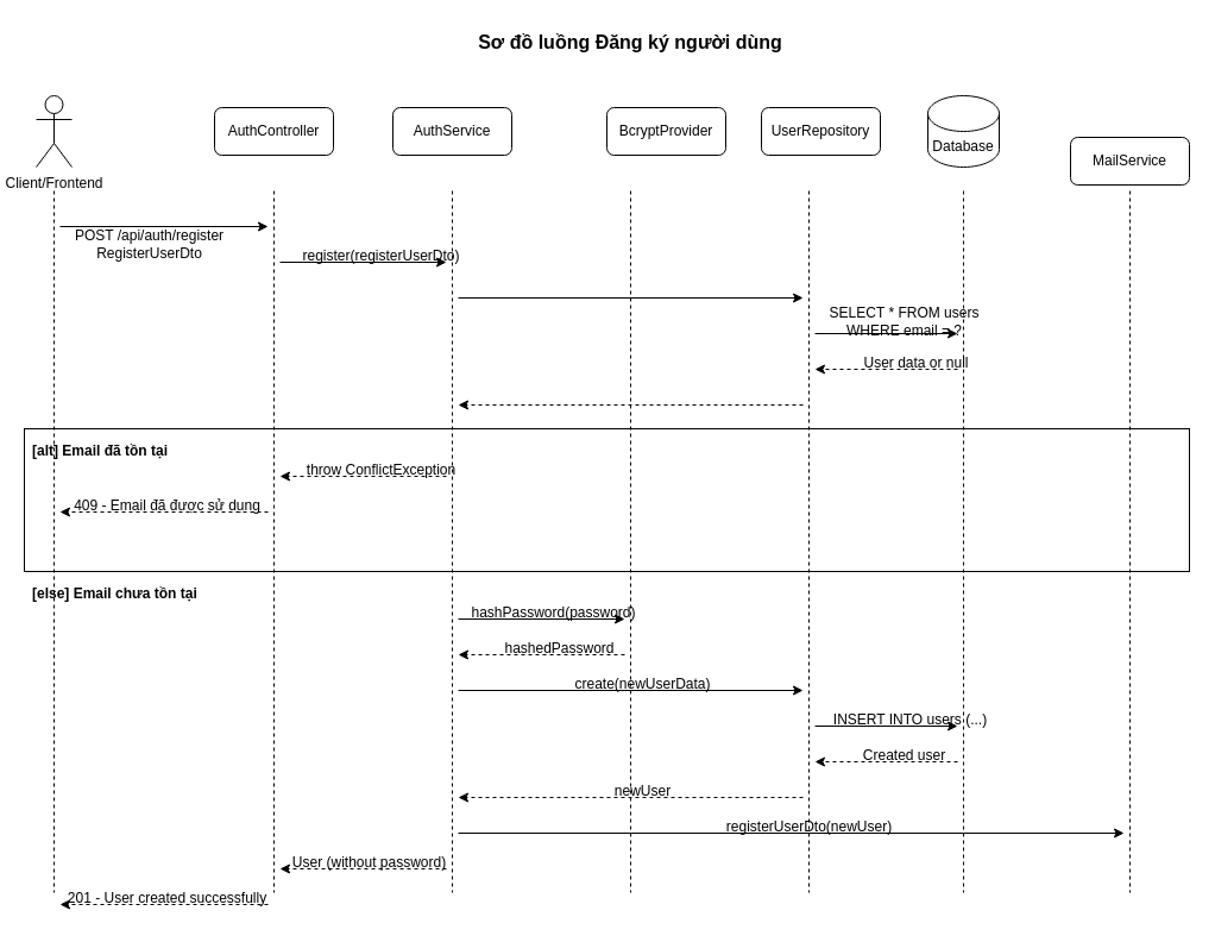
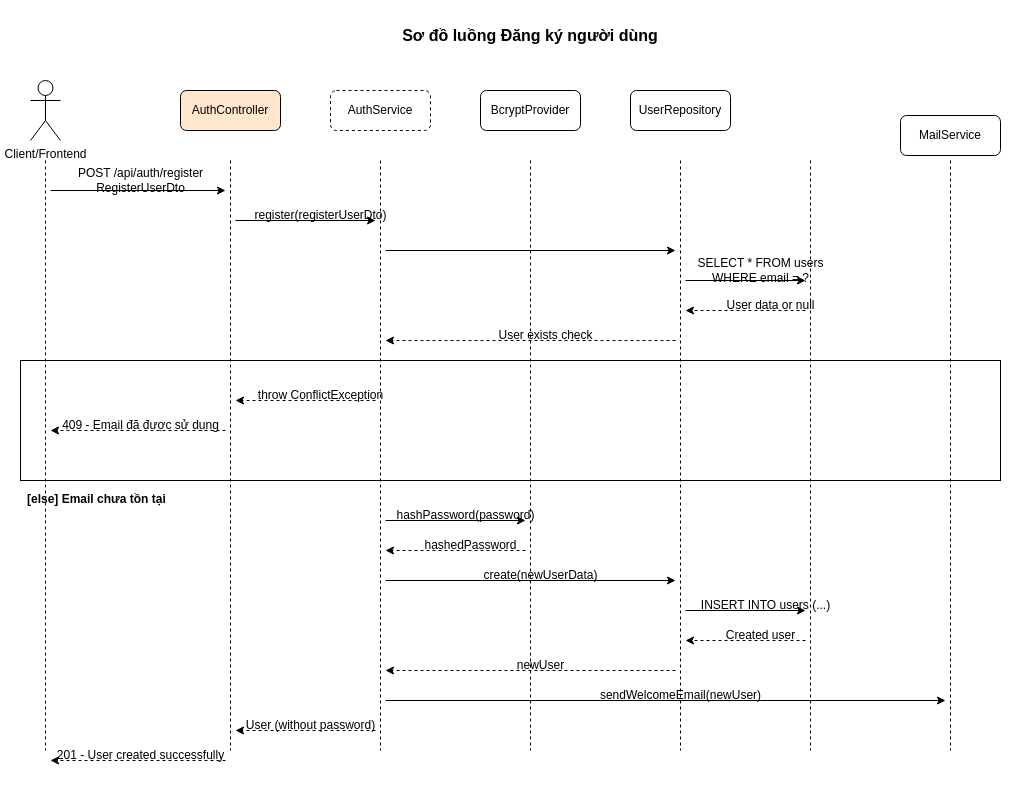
  <mxCell id="0" />
  <mxCell id="1" parent="0" />
  <mxCell id="2" value="Sơ đồ luồng Đăng ký người dùng" style="text;html=1;strokeColor=none;fillColor=none;align=center;verticalAlign=middle;whiteSpace=wrap;rounded=0;fontSize=16;fontStyle=1;" vertex="1" parent="1"><mxGeometry x="380" y="20" width="300" height="30" as="geometry" /></mxCell>
  <mxCell id="3" value="Client/Frontend" style="shape=umlActor;verticalLabelPosition=bottom;verticalAlign=top;html=1;outlineConnect=0;" vertex="1" parent="1"><mxGeometry x="30" y="80" width="30" height="60" as="geometry" /></mxCell>
- <mxCell id="4" value="AuthController" style="rounded=1;whiteSpace=wrap;html=1;" vertex="1" parent="1"><mxGeometry x="180" y="90" width="100" height="40" as="geometry" /></mxCell>
- <mxCell id="5" value="AuthService" style="rounded=1;whiteSpace=wrap;html=1;" vertex="1" parent="1"><mxGeometry x="330" y="90" width="100" height="40" as="geometry" /></mxCell>
- <mxCell id="6" value="BcryptProvider" style="rounded=1;whiteSpace=wrap;html=1;" vertex="1" parent="1"><mxGeometry x="510" y="90" width="100" height="40" as="geometry" /></mxCell>
- <mxCell id="7" value="UserRepository" style="rounded=1;whiteSpace=wrap;html=1;" vertex="1" parent="1"><mxGeometry x="640" y="90" width="100" height="40" as="geometry" /></mxCell>
- <mxCell id="8" value="Database" style="shape=cylinder3;whiteSpace=wrap;html=1;boundedLbl=1;backgroundOutline=1;size=15;" vertex="1" parent="1"><mxGeometry x="780" y="80" width="60" height="60" as="geometry" /></mxCell>
+ <mxCell id="4" value="AuthController" style="rounded=1;whiteSpace=wrap;html=1;fillColor=#ffe6cc;" vertex="1" parent="1"><mxGeometry x="180" y="90" width="100" height="40" as="geometry" /></mxCell>
+ <mxCell id="5" value="AuthService" style="rounded=1;whiteSpace=wrap;html=1;dashed=1;" vertex="1" parent="1"><mxGeometry x="330" y="90" width="100" height="40" as="geometry" /></mxCell>
+ <mxCell id="6" value="BcryptProvider" style="rounded=1;whiteSpace=wrap;html=1;" vertex="1" parent="1"><mxGeometry x="480" y="90" width="100" height="40" as="geometry" /></mxCell>
+ <mxCell id="7" value="UserRepository" style="rounded=1;whiteSpace=wrap;html=1;" vertex="1" parent="1"><mxGeometry x="630" y="90" width="100" height="40" as="geometry" /></mxCell>
  <mxCell id="9" value="MailService" style="rounded=1;whiteSpace=wrap;html=1;" vertex="1" parent="1"><mxGeometry x="900" y="115" width="100" height="40" as="geometry" /></mxCell>
  <mxCell id="10" value="" style="endArrow=none;dashed=1;html=1;rounded=0;" edge="1" parent="1"><mxGeometry width="50" height="50" relative="1" as="geometry"><mxPoint x="45" y="160" as="sourcePoint" /><mxPoint x="45" y="750" as="targetPoint" /></mxGeometry></mxCell>
  <mxCell id="11" value="" style="endArrow=none;dashed=1;html=1;rounded=0;" edge="1" parent="1"><mxGeometry width="50" height="50" relative="1" as="geometry"><mxPoint x="230" y="160" as="sourcePoint" /><mxPoint x="230" y="750" as="targetPoint" /></mxGeometry></mxCell>
  <mxCell id="12" value="" style="endArrow=none;dashed=1;html=1;rounded=0;" edge="1" parent="1"><mxGeometry width="50" height="50" relative="1" as="geometry"><mxPoint x="380" y="160" as="sourcePoint" /><mxPoint x="380" y="750" as="targetPoint" /></mxGeometry></mxCell>
  <mxCell id="13" value="" style="endArrow=none;dashed=1;html=1;rounded=0;" edge="1" parent="1"><mxGeometry width="50" height="50" relative="1" as="geometry"><mxPoint x="530" y="160" as="sourcePoint" /><mxPoint x="530" y="750" as="targetPoint" /></mxGeometry></mxCell>
  <mxCell id="14" value="" style="endArrow=none;dashed=1;html=1;rounded=0;" edge="1" parent="1"><mxGeometry width="50" height="50" relative="1" as="geometry"><mxPoint x="680" y="160" as="sourcePoint" /><mxPoint x="680" y="750" as="targetPoint" /></mxGeometry></mxCell>
  <mxCell id="15" value="" style="endArrow=none;dashed=1;html=1;rounded=0;" edge="1" parent="1"><mxGeometry width="50" height="50" relative="1" as="geometry"><mxPoint x="810" y="160" as="sourcePoint" /><mxPoint x="810" y="750" as="targetPoint" /></mxGeometry></mxCell>
  <mxCell id="16" value="" style="endArrow=none;dashed=1;html=1;rounded=0;" edge="1" parent="1"><mxGeometry width="50" height="50" relative="1" as="geometry"><mxPoint x="950" y="160" as="sourcePoint" /><mxPoint x="950" y="750" as="targetPoint" /></mxGeometry></mxCell>
  <mxCell id="17" value="" style="endArrow=classic;html=1;rounded=0;" edge="1" parent="1"><mxGeometry width="50" height="50" relative="1" as="geometry"><mxPoint x="50" y="190" as="sourcePoint" /><mxPoint x="225" y="190" as="targetPoint" /></mxGeometry></mxCell>
- <mxCell id="18" value="POST /api/auth/register&#10;RegisterUserDto" style="text;html=1;align=center;verticalAlign=middle;resizable=0;points=[];autosize=1;strokeColor=none;fillColor=none;" vertex="1" parent="1"><mxGeometry x="55" y="185" width="140" height="40" as="geometry" /></mxCell>
+ <mxCell id="18" value="POST /api/auth/register&#10;RegisterUserDto" style="text;html=1;align=center;verticalAlign=middle;resizable=0;points=[];autosize=1;strokeColor=none;fillColor=none;" vertex="1" parent="1"><mxGeometry x="70" y="160" width="140" height="40" as="geometry" /></mxCell>
  <mxCell id="19" value="" style="endArrow=classic;html=1;rounded=0;" edge="1" parent="1"><mxGeometry width="50" height="50" relative="1" as="geometry"><mxPoint x="235" y="220" as="sourcePoint" /><mxPoint x="375" y="220" as="targetPoint" /></mxGeometry></mxCell>
  <mxCell id="20" value="register(registerUserDto)" style="text;html=1;align=center;verticalAlign=middle;resizable=0;points=[];autosize=1;strokeColor=none;fillColor=none;" vertex="1" parent="1"><mxGeometry x="250" y="200" width="140" height="30" as="geometry" /></mxCell>
  <mxCell id="21" value="" style="endArrow=classic;html=1;rounded=0;" edge="1" parent="1"><mxGeometry width="50" height="50" relative="1" as="geometry"><mxPoint x="385" y="250" as="sourcePoint" /><mxPoint x="675" y="250" as="targetPoint" /></mxGeometry></mxCell>
  <mxCell id="22" value="" style="endArrow=classic;html=1;rounded=0;" edge="1" parent="1"><mxGeometry width="50" height="50" relative="1" as="geometry"><mxPoint x="685" y="280" as="sourcePoint" /><mxPoint x="805" y="280" as="targetPoint" /></mxGeometry></mxCell>
  <mxCell id="23" value="SELECT * FROM users&#10;WHERE email = ?" style="text;html=1;align=center;verticalAlign=middle;resizable=0;points=[];autosize=1;strokeColor=none;fillColor=none;" vertex="1" parent="1"><mxGeometry x="700" y="250" width="120" height="40" as="geometry" /></mxCell>
  <mxCell id="24" value="" style="endArrow=classic;html=1;rounded=0;dashed=1;" edge="1" parent="1"><mxGeometry width="50" height="50" relative="1" as="geometry"><mxPoint x="805" y="310" as="sourcePoint" /><mxPoint x="685" y="310" as="targetPoint" /></mxGeometry></mxCell>
  <mxCell id="25" value="User data or null" style="text;html=1;align=center;verticalAlign=middle;resizable=0;points=[];autosize=1;strokeColor=none;fillColor=none;" vertex="1" parent="1"><mxGeometry x="720" y="290" width="100" height="30" as="geometry" /></mxCell>
  <mxCell id="26" value="" style="endArrow=classic;html=1;rounded=0;dashed=1;" edge="1" parent="1"><mxGeometry width="50" height="50" relative="1" as="geometry"><mxPoint x="675" y="340" as="sourcePoint" /><mxPoint x="385" y="340" as="targetPoint" /></mxGeometry></mxCell>
+ <mxCell id="27" value="User exists check" style="text;html=1;align=center;verticalAlign=middle;resizable=0;points=[];autosize=1;strokeColor=none;fillColor=none;" vertex="1" parent="1"><mxGeometry x="490" y="320" width="110" height="30" as="geometry" /></mxCell>
  <mxCell id="28" value="" style="rounded=0;whiteSpace=wrap;html=1;fillColor=none;strokeColor=#000000;strokeWidth=1;" vertex="1" parent="1"><mxGeometry x="20" y="360" width="980" height="120" as="geometry" /></mxCell>
- <mxCell id="29" value="[alt] Email đã tồn tại" style="text;html=1;align=left;verticalAlign=top;resizable=0;points=[];autosize=1;strokeColor=none;fillColor=none;fontStyle=1;" vertex="1" parent="1"><mxGeometry x="25" y="365" width="130" height="30" as="geometry" /></mxCell>
  <mxCell id="30" value="" style="endArrow=classic;html=1;rounded=0;dashed=1;" edge="1" parent="1"><mxGeometry width="50" height="50" relative="1" as="geometry"><mxPoint x="375" y="400" as="sourcePoint" /><mxPoint x="235" y="400" as="targetPoint" /></mxGeometry></mxCell>
  <mxCell id="31" value="throw ConflictException" style="text;html=1;align=center;verticalAlign=middle;resizable=0;points=[];autosize=1;strokeColor=none;fillColor=none;" vertex="1" parent="1"><mxGeometry x="250" y="380" width="140" height="30" as="geometry" /></mxCell>
  <mxCell id="32" value="" style="endArrow=classic;html=1;rounded=0;dashed=1;" edge="1" parent="1"><mxGeometry width="50" height="50" relative="1" as="geometry"><mxPoint x="225" y="430" as="sourcePoint" /><mxPoint x="50" y="430" as="targetPoint" /></mxGeometry></mxCell>
  <mxCell id="33" value="409 - Email đã được sử dụng" style="text;html=1;align=center;verticalAlign=middle;resizable=0;points=[];autosize=1;strokeColor=none;fillColor=none;" vertex="1" parent="1"><mxGeometry x="60" y="410" width="160" height="30" as="geometry" /></mxCell>
  <mxCell id="34" value="[else] Email chưa tồn tại" style="text;html=1;align=left;verticalAlign=top;resizable=0;points=[];autosize=1;strokeColor=none;fillColor=none;fontStyle=1;" vertex="1" parent="1"><mxGeometry x="25" y="485" width="140" height="30" as="geometry" /></mxCell>
  <mxCell id="35" value="" style="endArrow=classic;html=1;rounded=0;" edge="1" parent="1"><mxGeometry width="50" height="50" relative="1" as="geometry"><mxPoint x="385" y="520" as="sourcePoint" /><mxPoint x="525" y="520" as="targetPoint" /></mxGeometry></mxCell>
  <mxCell id="36" value="hashPassword(password)" style="text;html=1;align=center;verticalAlign=middle;resizable=0;points=[];autosize=1;strokeColor=none;fillColor=none;" vertex="1" parent="1"><mxGeometry x="400" y="500" width="130" height="30" as="geometry" /></mxCell>
  <mxCell id="37" value="" style="endArrow=classic;html=1;rounded=0;dashed=1;" edge="1" parent="1"><mxGeometry width="50" height="50" relative="1" as="geometry"><mxPoint x="525" y="550" as="sourcePoint" /><mxPoint x="385" y="550" as="targetPoint" /></mxGeometry></mxCell>
  <mxCell id="38" value="hashedPassword" style="text;html=1;align=center;verticalAlign=middle;resizable=0;points=[];autosize=1;strokeColor=none;fillColor=none;" vertex="1" parent="1"><mxGeometry x="420" y="530" width="100" height="30" as="geometry" /></mxCell>
  <mxCell id="39" value="" style="endArrow=classic;html=1;rounded=0;" edge="1" parent="1"><mxGeometry width="50" height="50" relative="1" as="geometry"><mxPoint x="385" y="580" as="sourcePoint" /><mxPoint x="675" y="580" as="targetPoint" /></mxGeometry></mxCell>
  <mxCell id="40" value="create(newUserData)" style="text;html=1;align=center;verticalAlign=middle;resizable=0;points=[];autosize=1;strokeColor=none;fillColor=none;" vertex="1" parent="1"><mxGeometry x="480" y="560" width="120" height="30" as="geometry" /></mxCell>
  <mxCell id="41" value="" style="endArrow=classic;html=1;rounded=0;" edge="1" parent="1"><mxGeometry width="50" height="50" relative="1" as="geometry"><mxPoint x="685" y="610" as="sourcePoint" /><mxPoint x="805" y="610" as="targetPoint" /></mxGeometry></mxCell>
  <mxCell id="42" value="INSERT INTO users (...)" style="text;html=1;align=center;verticalAlign=middle;resizable=0;points=[];autosize=1;strokeColor=none;fillColor=none;" vertex="1" parent="1"><mxGeometry x="700" y="590" width="130" height="30" as="geometry" /></mxCell>
  <mxCell id="43" value="" style="endArrow=classic;html=1;rounded=0;dashed=1;" edge="1" parent="1"><mxGeometry width="50" height="50" relative="1" as="geometry"><mxPoint x="805" y="640" as="sourcePoint" /><mxPoint x="685" y="640" as="targetPoint" /></mxGeometry></mxCell>
  <mxCell id="44" value="Created user" style="text;html=1;align=center;verticalAlign=middle;resizable=0;points=[];autosize=1;strokeColor=none;fillColor=none;" vertex="1" parent="1"><mxGeometry x="720" y="620" width="80" height="30" as="geometry" /></mxCell>
  <mxCell id="45" value="" style="endArrow=classic;html=1;rounded=0;dashed=1;" edge="1" parent="1"><mxGeometry width="50" height="50" relative="1" as="geometry"><mxPoint x="675" y="670" as="sourcePoint" /><mxPoint x="385" y="670" as="targetPoint" /></mxGeometry></mxCell>
  <mxCell id="46" value="newUser" style="text;html=1;align=center;verticalAlign=middle;resizable=0;points=[];autosize=1;strokeColor=none;fillColor=none;" vertex="1" parent="1"><mxGeometry x="510" y="650" width="60" height="30" as="geometry" /></mxCell>
  <mxCell id="47" value="" style="endArrow=classic;html=1;rounded=0;" edge="1" parent="1"><mxGeometry width="50" height="50" relative="1" as="geometry"><mxPoint x="385" y="700" as="sourcePoint" /><mxPoint x="945" y="700" as="targetPoint" /></mxGeometry></mxCell>
- <mxCell id="48" value="registerUserDto(newUser)" style="text;html=1;align=center;verticalAlign=middle;resizable=0;points=[];autosize=1;strokeColor=none;fillColor=none;" vertex="1" parent="1"><mxGeometry x="600" y="680" width="160" height="30" as="geometry" /></mxCell>
+ <mxCell id="48" value="sendWelcomeEmail(newUser)" style="text;html=1;align=center;verticalAlign=middle;resizable=0;points=[];autosize=1;strokeColor=none;fillColor=none;" vertex="1" parent="1"><mxGeometry x="600" y="680" width="160" height="30" as="geometry" /></mxCell>
  <mxCell id="49" value="" style="endArrow=classic;html=1;rounded=0;dashed=1;" edge="1" parent="1"><mxGeometry width="50" height="50" relative="1" as="geometry"><mxPoint x="375" y="730" as="sourcePoint" /><mxPoint x="235" y="730" as="targetPoint" /></mxGeometry></mxCell>
  <mxCell id="50" value="User (without password)" style="text;html=1;align=center;verticalAlign=middle;resizable=0;points=[];autosize=1;strokeColor=none;fillColor=none;" vertex="1" parent="1"><mxGeometry x="240" y="710" width="140" height="30" as="geometry" /></mxCell>
  <mxCell id="51" value="" style="endArrow=classic;html=1;rounded=0;dashed=1;" edge="1" parent="1"><mxGeometry width="50" height="50" relative="1" as="geometry"><mxPoint x="225" y="760" as="sourcePoint" /><mxPoint x="50" y="760" as="targetPoint" /></mxGeometry></mxCell>
  <mxCell id="52" value="201 - User created successfully" style="text;html=1;align=center;verticalAlign=middle;resizable=0;points=[];autosize=1;strokeColor=none;fillColor=none;" vertex="1" parent="1"><mxGeometry x="50" y="740" width="180" height="30" as="geometry" /></mxCell>
